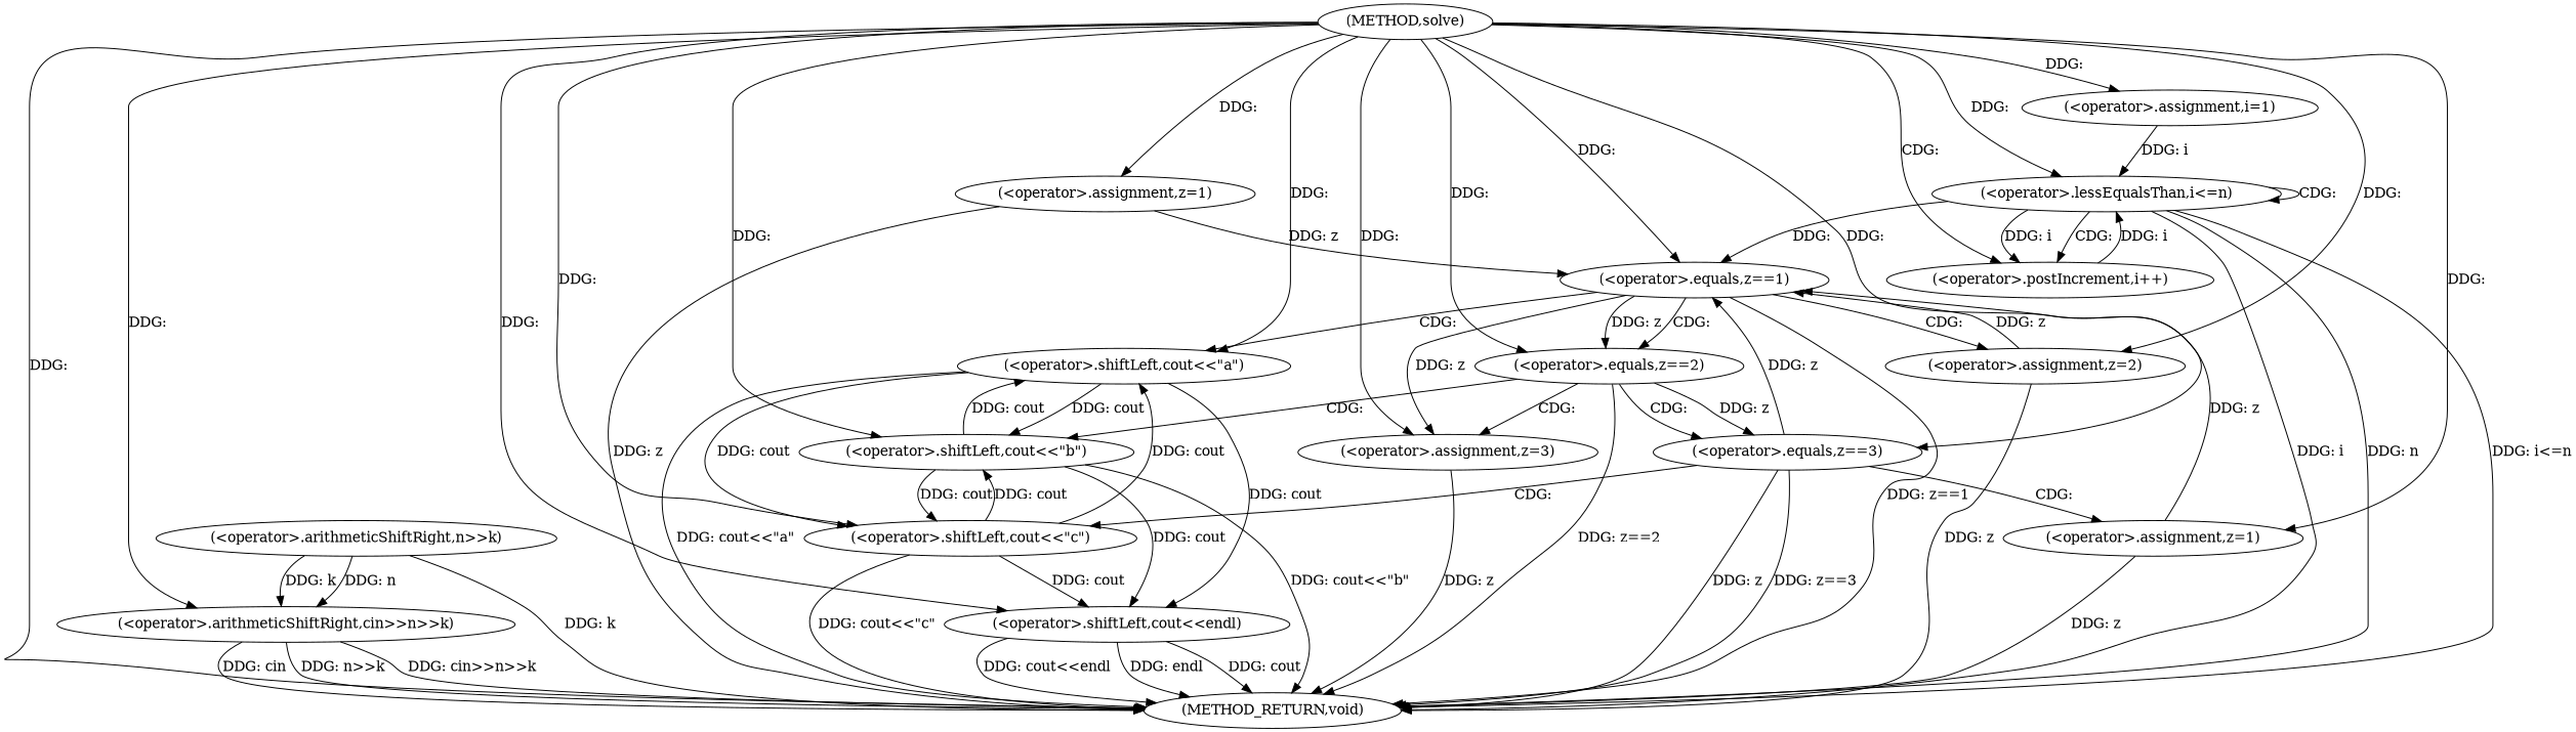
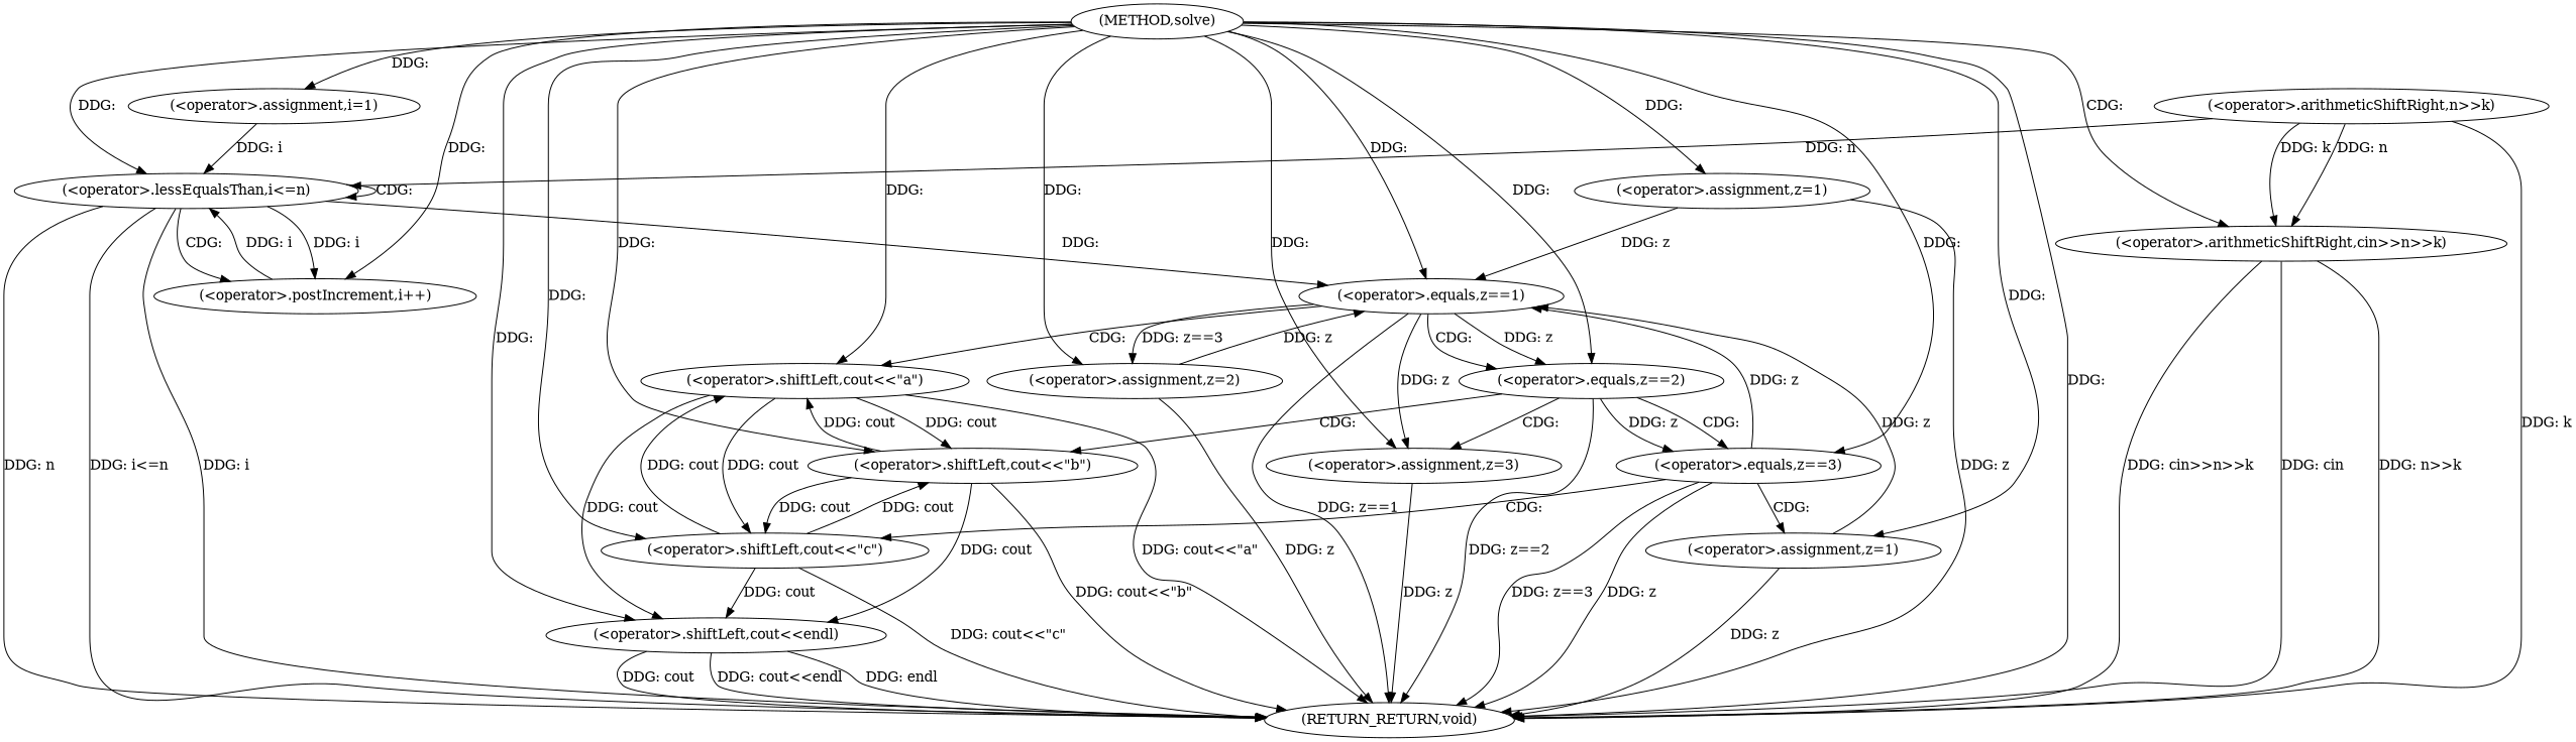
  digraph {
    n1 [label="(METHOD,solve)"]
    n2 [label="(<operator>.arithmeticShiftRight,cin>>n>>k)"]
    n3 [label="(<operator>.assignment,z=1)"]
    n4 [label="(<operator>.shiftLeft,cout<<endl)"]
    n5 [label="(<operator>.assignment,i=1)"]
    n6 [label="(<operator>.lessEqualsThan,i<=n)"]
    n7 [label="(<operator>.postIncrement,i++)"]
    n8 [label="(<operator>.equals,z==1)"]
    n9 [label="(<operator>.shiftLeft,cout<<\"a\")"]
    n10 [label="(<operator>.assignment,z=2)"]
    n11 [label="(<operator>.equals,z==2)"]
    n12 [label="(<operator>.shiftLeft,cout<<\"b\")"]
    n13 [label="(<operator>.assignment,z=3)"]
    n14 [label="(<operator>.equals,z==3)"]
    n15 [label="(<operator>.shiftLeft,cout<<\"c\")"]
    n16 [label="(<operator>.assignment,z=1)"]
-   n17 [label="(METHOD_RETURN,void)"]
+   n17 [label="(RETURN_RETURN,void)"]
    n18 [label="(<operator>.arithmeticShiftRight,n>>k)"]
-   n1 -> n2 [label="DDG: "]
+   n1 -> n2 [label="CDG: "]
    n1 -> n3 [label="DDG: "]
    n1 -> n4 [label="DDG: "]
    n1 -> n5 [label="DDG: "]
    n1 -> n6 [label="DDG: "]
-   n1 -> n7 [label="CDG: "]
+   n1 -> n7 [label="DDG: "]
    n1 -> n8 [label="DDG: "]
    n1 -> n9 [label="DDG: "]
    n1 -> n10 [label="DDG: "]
    n1 -> n11 [label="DDG: "]
    n1 -> n12 [label="DDG: "]
    n1 -> n13 [label="DDG: "]
    n1 -> n14 [label="DDG: "]
    n1 -> n15 [label="DDG: "]
    n1 -> n16 [label="DDG: "]
    n1 -> n17 [label="DDG: "]
    n2 -> n17 [label="DDG: n>>k"]
    n2 -> n17 [label="DDG: cin>>n>>k"]
    n2 -> n17 [label="DDG: cin"]
    n3 -> n8 [label="DDG: z"]
    n3 -> n17 [label="DDG: z"]
    n4 -> n17 [label="DDG: cout"]
    n4 -> n17 [label="DDG: cout<<endl"]
    n4 -> n17 [label="DDG: endl"]
    n5 -> n6 [label="DDG: i"]
    n6 -> n6 [label="CDG: "]
    n6 -> n7 [label="DDG: i"]
    n6 -> n7 [label="CDG: "]
    n6 -> n8 [label="DDG: "]
    n6 -> n17 [label="DDG: i"]
    n6 -> n17 [label="DDG: n"]
    n6 -> n17 [label="DDG: i<=n"]
    n7 -> n6 [label="DDG: i"]
    n8 -> n9 [label="CDG: "]
-   n8 -> n10 [label="CDG: "]
+   n8 -> n10 [label="DDG: z==3"]
    n8 -> n11 [label="DDG: z"]
    n8 -> n11 [label="CDG: "]
    n8 -> n13 [label="DDG: z"]
    n8 -> n17 [label="DDG: z==1"]
    n9 -> n4 [label="DDG: cout"]
    n9 -> n12 [label="DDG: cout"]
    n9 -> n15 [label="DDG: cout"]
    n9 -> n17 [label="DDG: cout<<\"a\""]
    n10 -> n8 [label="DDG: z"]
    n10 -> n17 [label="DDG: z"]
    n11 -> n12 [label="CDG: "]
    n11 -> n13 [label="CDG: "]
    n11 -> n14 [label="DDG: z"]
    n11 -> n14 [label="CDG: "]
    n11 -> n17 [label="DDG: z==2"]
    n12 -> n4 [label="DDG: cout"]
    n12 -> n9 [label="DDG: cout"]
    n12 -> n15 [label="DDG: cout"]
    n12 -> n17 [label="DDG: cout<<\"b\""]
    n13 -> n17 [label="DDG: z"]
    n14 -> n8 [label="DDG: z"]
    n14 -> n15 [label="CDG: "]
    n14 -> n16 [label="CDG: "]
    n14 -> n17 [label="DDG: z"]
    n14 -> n17 [label="DDG: z==3"]
    n15 -> n4 [label="DDG: cout"]
    n15 -> n9 [label="DDG: cout"]
    n15 -> n12 [label="DDG: cout"]
    n15 -> n17 [label="DDG: cout<<\"c\""]
    n16 -> n8 [label="DDG: z"]
    n16 -> n17 [label="DDG: z"]
    n18 -> n2 [label="DDG: k"]
    n18 -> n2 [label="DDG: n"]
+   n18 -> n6 [label="DDG: n"]
    n18 -> n17 [label="DDG: k"]
  }
